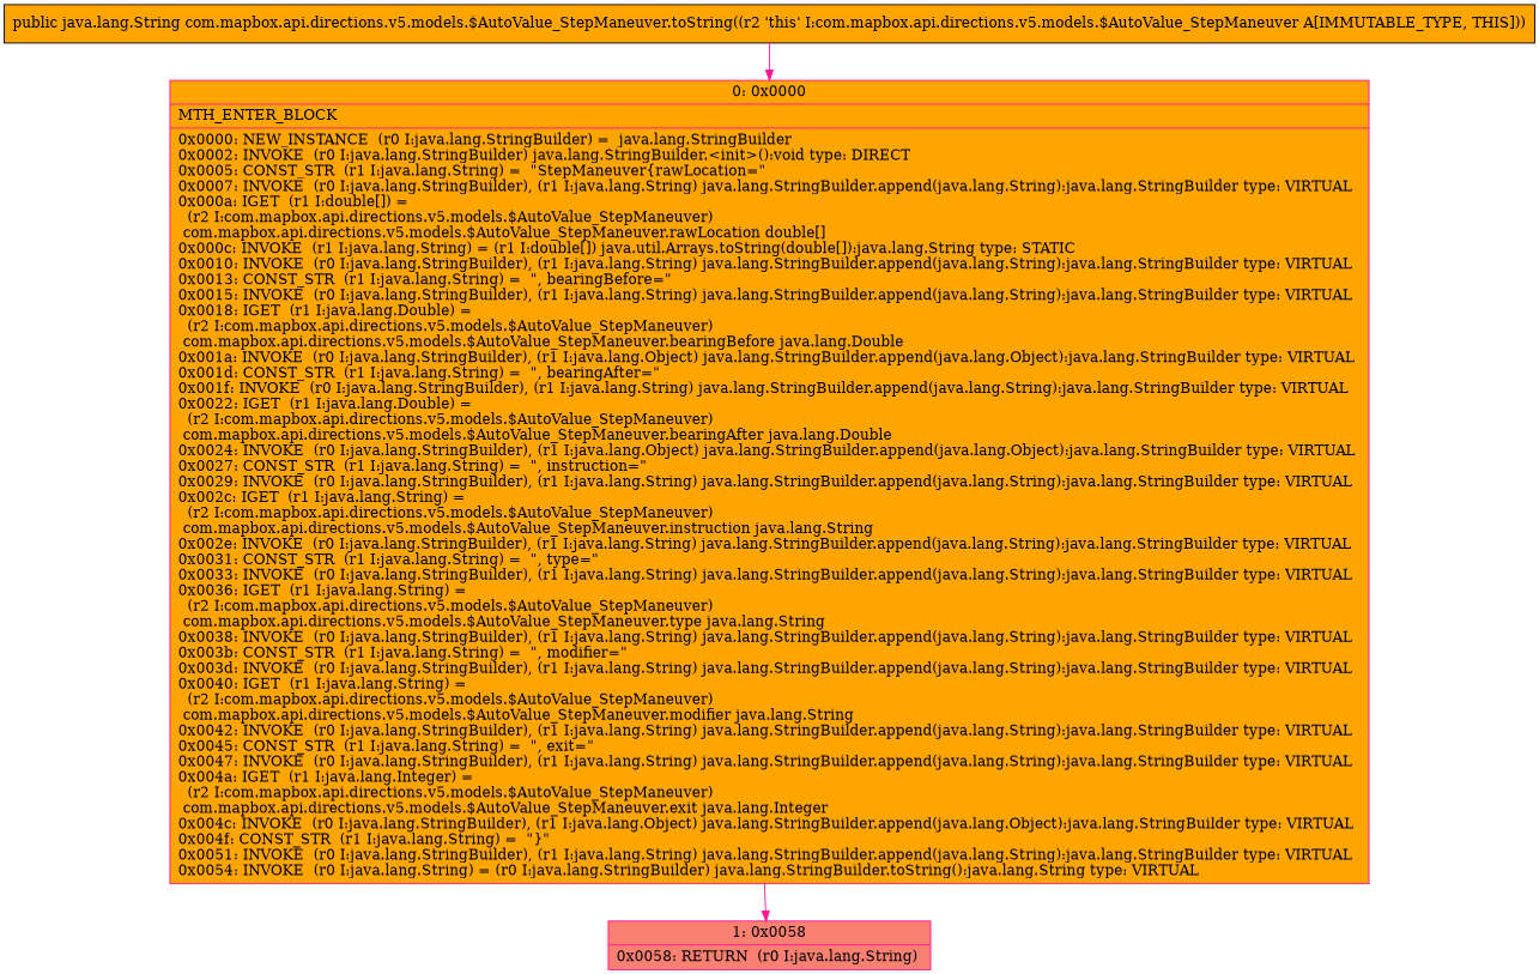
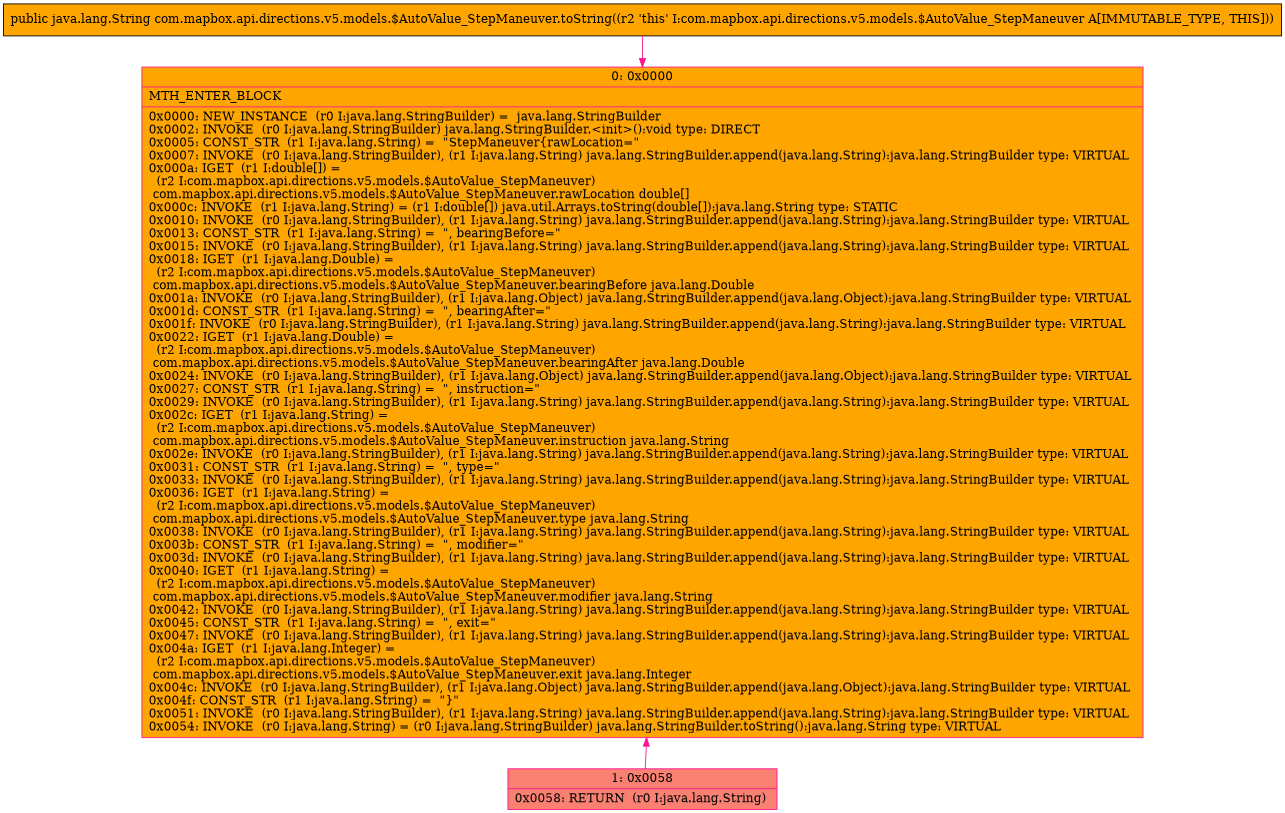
  digraph {
    node [shape=record style=filled fillcolor=orange color=deeppink]
    edge [color=deeppink]
    n1 [label="{0\:\ 0x0000|MTH_ENTER_BLOCK\l|0x0000: NEW_INSTANCE  (r0 I:java.lang.StringBuilder) =  java.lang.StringBuilder \l0x0002: INVOKE  (r0 I:java.lang.StringBuilder) java.lang.StringBuilder.\<init\>():void type: DIRECT \l0x0005: CONST_STR  (r1 I:java.lang.String) =  \"StepManeuver\{rawLocation=\" \l0x0007: INVOKE  (r0 I:java.lang.StringBuilder), (r1 I:java.lang.String) java.lang.StringBuilder.append(java.lang.String):java.lang.StringBuilder type: VIRTUAL \l0x000a: IGET  (r1 I:double[]) = \l  (r2 I:com.mapbox.api.directions.v5.models.$AutoValue_StepManeuver)\l com.mapbox.api.directions.v5.models.$AutoValue_StepManeuver.rawLocation double[] \l0x000c: INVOKE  (r1 I:java.lang.String) = (r1 I:double[]) java.util.Arrays.toString(double[]):java.lang.String type: STATIC \l0x0010: INVOKE  (r0 I:java.lang.StringBuilder), (r1 I:java.lang.String) java.lang.StringBuilder.append(java.lang.String):java.lang.StringBuilder type: VIRTUAL \l0x0013: CONST_STR  (r1 I:java.lang.String) =  \", bearingBefore=\" \l0x0015: INVOKE  (r0 I:java.lang.StringBuilder), (r1 I:java.lang.String) java.lang.StringBuilder.append(java.lang.String):java.lang.StringBuilder type: VIRTUAL \l0x0018: IGET  (r1 I:java.lang.Double) = \l  (r2 I:com.mapbox.api.directions.v5.models.$AutoValue_StepManeuver)\l com.mapbox.api.directions.v5.models.$AutoValue_StepManeuver.bearingBefore java.lang.Double \l0x001a: INVOKE  (r0 I:java.lang.StringBuilder), (r1 I:java.lang.Object) java.lang.StringBuilder.append(java.lang.Object):java.lang.StringBuilder type: VIRTUAL \l0x001d: CONST_STR  (r1 I:java.lang.String) =  \", bearingAfter=\" \l0x001f: INVOKE  (r0 I:java.lang.StringBuilder), (r1 I:java.lang.String) java.lang.StringBuilder.append(java.lang.String):java.lang.StringBuilder type: VIRTUAL \l0x0022: IGET  (r1 I:java.lang.Double) = \l  (r2 I:com.mapbox.api.directions.v5.models.$AutoValue_StepManeuver)\l com.mapbox.api.directions.v5.models.$AutoValue_StepManeuver.bearingAfter java.lang.Double \l0x0024: INVOKE  (r0 I:java.lang.StringBuilder), (r1 I:java.lang.Object) java.lang.StringBuilder.append(java.lang.Object):java.lang.StringBuilder type: VIRTUAL \l0x0027: CONST_STR  (r1 I:java.lang.String) =  \", instruction=\" \l0x0029: INVOKE  (r0 I:java.lang.StringBuilder), (r1 I:java.lang.String) java.lang.StringBuilder.append(java.lang.String):java.lang.StringBuilder type: VIRTUAL \l0x002c: IGET  (r1 I:java.lang.String) = \l  (r2 I:com.mapbox.api.directions.v5.models.$AutoValue_StepManeuver)\l com.mapbox.api.directions.v5.models.$AutoValue_StepManeuver.instruction java.lang.String \l0x002e: INVOKE  (r0 I:java.lang.StringBuilder), (r1 I:java.lang.String) java.lang.StringBuilder.append(java.lang.String):java.lang.StringBuilder type: VIRTUAL \l0x0031: CONST_STR  (r1 I:java.lang.String) =  \", type=\" \l0x0033: INVOKE  (r0 I:java.lang.StringBuilder), (r1 I:java.lang.String) java.lang.StringBuilder.append(java.lang.String):java.lang.StringBuilder type: VIRTUAL \l0x0036: IGET  (r1 I:java.lang.String) = \l  (r2 I:com.mapbox.api.directions.v5.models.$AutoValue_StepManeuver)\l com.mapbox.api.directions.v5.models.$AutoValue_StepManeuver.type java.lang.String \l0x0038: INVOKE  (r0 I:java.lang.StringBuilder), (r1 I:java.lang.String) java.lang.StringBuilder.append(java.lang.String):java.lang.StringBuilder type: VIRTUAL \l0x003b: CONST_STR  (r1 I:java.lang.String) =  \", modifier=\" \l0x003d: INVOKE  (r0 I:java.lang.StringBuilder), (r1 I:java.lang.String) java.lang.StringBuilder.append(java.lang.String):java.lang.StringBuilder type: VIRTUAL \l0x0040: IGET  (r1 I:java.lang.String) = \l  (r2 I:com.mapbox.api.directions.v5.models.$AutoValue_StepManeuver)\l com.mapbox.api.directions.v5.models.$AutoValue_StepManeuver.modifier java.lang.String \l0x0042: INVOKE  (r0 I:java.lang.StringBuilder), (r1 I:java.lang.String) java.lang.StringBuilder.append(java.lang.String):java.lang.StringBuilder type: VIRTUAL \l0x0045: CONST_STR  (r1 I:java.lang.String) =  \", exit=\" \l0x0047: INVOKE  (r0 I:java.lang.StringBuilder), (r1 I:java.lang.String) java.lang.StringBuilder.append(java.lang.String):java.lang.StringBuilder type: VIRTUAL \l0x004a: IGET  (r1 I:java.lang.Integer) = \l  (r2 I:com.mapbox.api.directions.v5.models.$AutoValue_StepManeuver)\l com.mapbox.api.directions.v5.models.$AutoValue_StepManeuver.exit java.lang.Integer \l0x004c: INVOKE  (r0 I:java.lang.StringBuilder), (r1 I:java.lang.Object) java.lang.StringBuilder.append(java.lang.Object):java.lang.StringBuilder type: VIRTUAL \l0x004f: CONST_STR  (r1 I:java.lang.String) =  \"\}\" \l0x0051: INVOKE  (r0 I:java.lang.StringBuilder), (r1 I:java.lang.String) java.lang.StringBuilder.append(java.lang.String):java.lang.StringBuilder type: VIRTUAL \l0x0054: INVOKE  (r0 I:java.lang.String) = (r0 I:java.lang.StringBuilder) java.lang.StringBuilder.toString():java.lang.String type: VIRTUAL \l}"]
    n2 [label="{1\:\ 0x0058|0x0058: RETURN  (r0 I:java.lang.String) \l}" fillcolor=salmon]
    n3 [label="{public java.lang.String com.mapbox.api.directions.v5.models.$AutoValue_StepManeuver.toString((r2 'this' I:com.mapbox.api.directions.v5.models.$AutoValue_StepManeuver A[IMMUTABLE_TYPE, THIS])) }" color=black]
-   n1 -> n2
+   n2 -> n1
    n3 -> n1
  }
